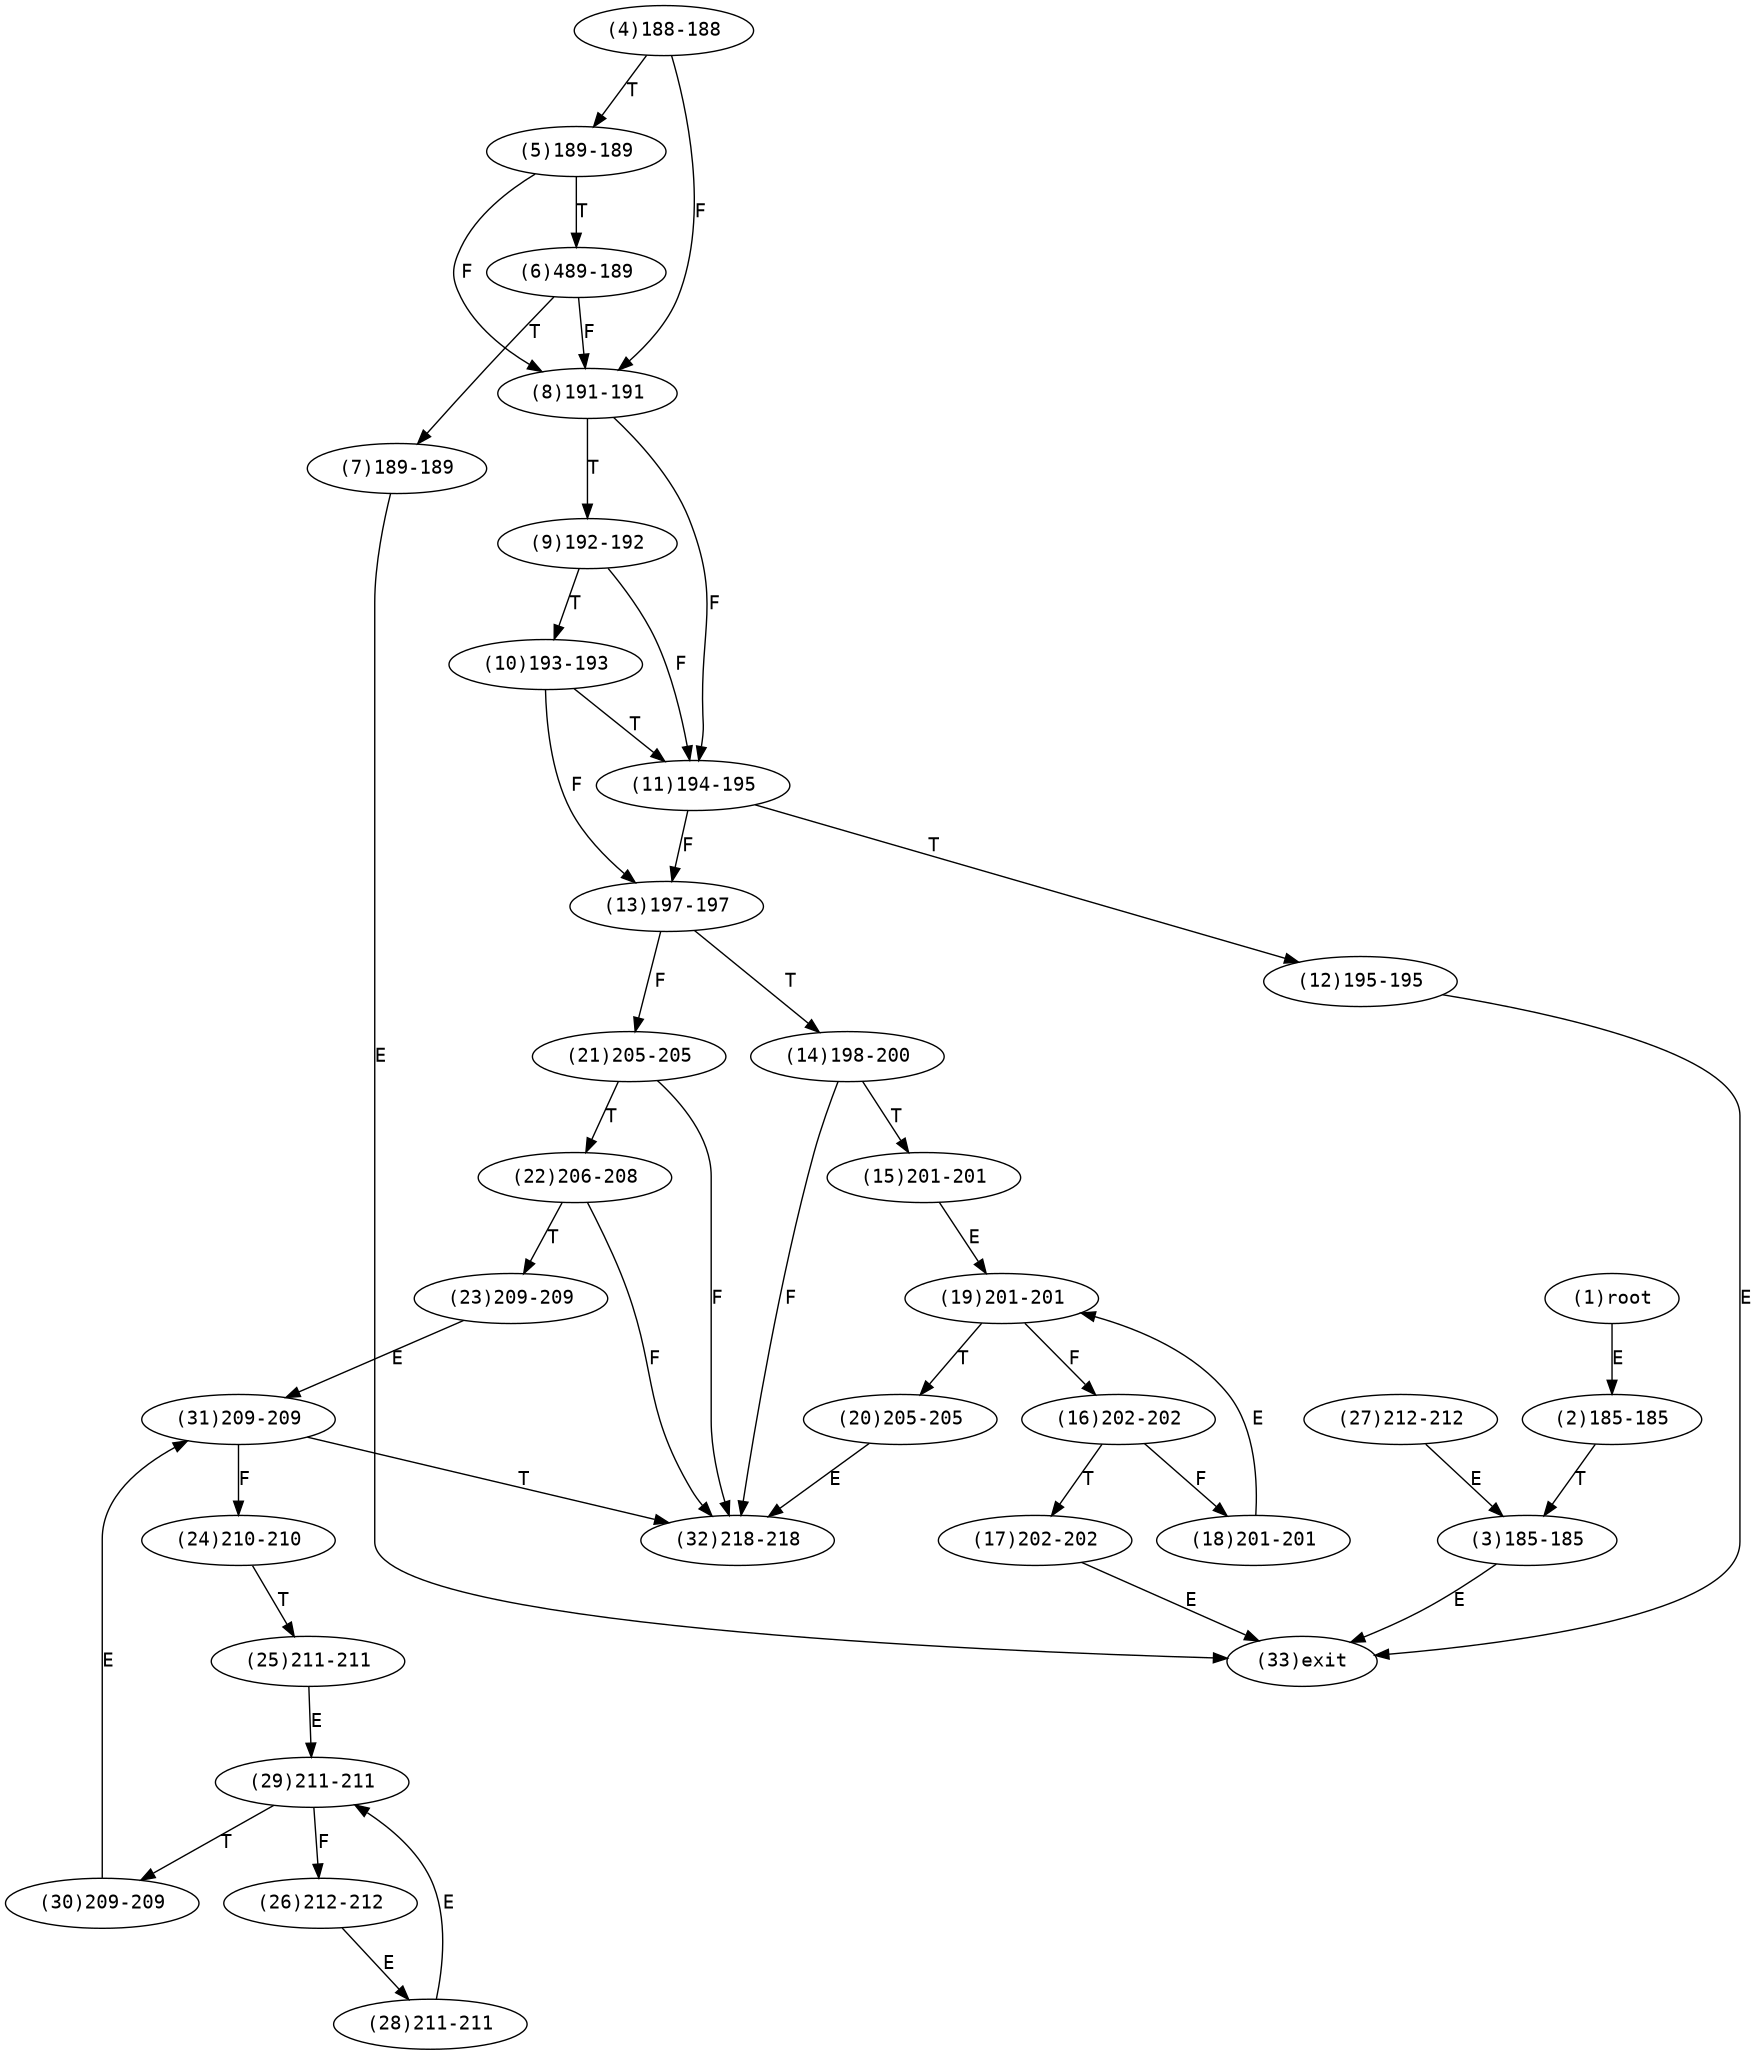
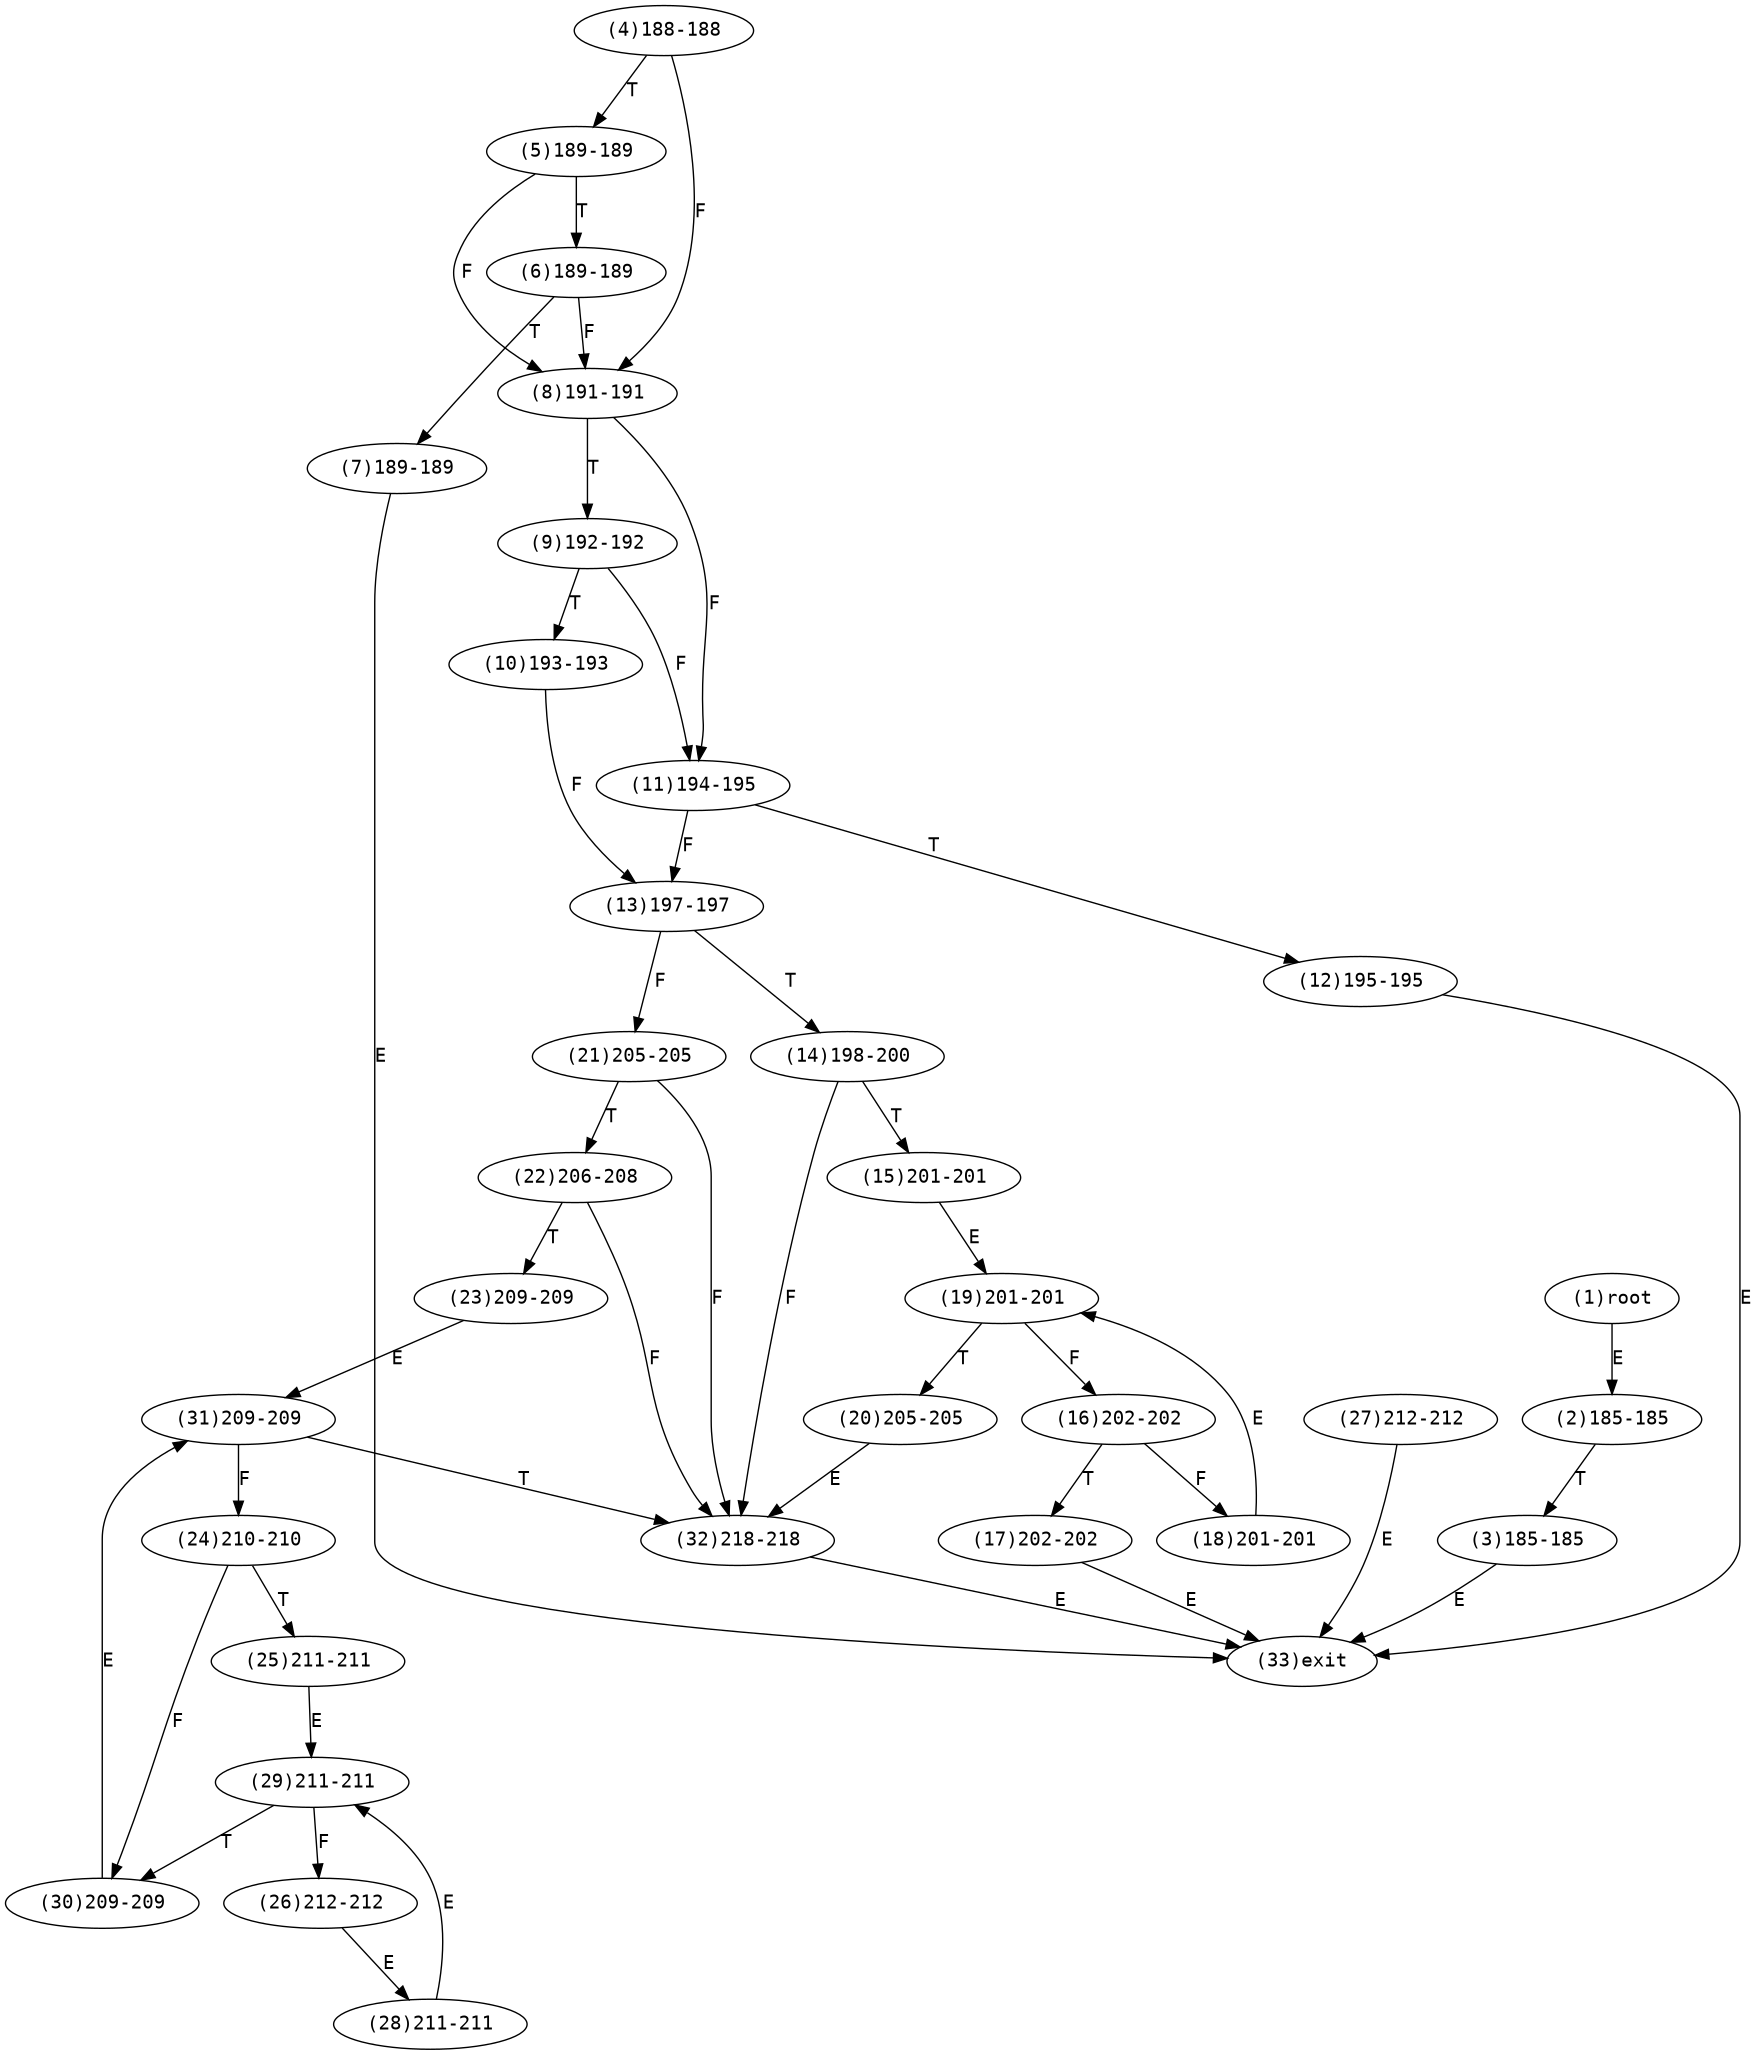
  digraph {
    fontname="DejaVu Sans Mono"
    node [fontname="DejaVu Sans Mono"]
    edge [fontname="DejaVu Sans Mono"]
    n1 [label="(1)root"]
    n2 [label="(2)185-185"]
    n3 [label="(3)185-185"]
    n4 [label="(33)exit"]
    n5 [label="(4)188-188"]
    n6 [label="(5)189-189"]
    n7 [label="(8)191-191"]
-   n8 [label="(6)489-189"]
+   n8 [label="(6)189-189"]
    n9 [label="(9)192-192"]
    n10 [label="(11)194-195"]
    n11 [label="(7)189-189"]
    n12 [label="(10)193-193"]
    n13 [label="(13)197-197"]
    n14 [label="(12)195-195"]
    n15 [label="(14)198-200"]
    n16 [label="(21)205-205"]
    n17 [label="(15)201-201"]
    n18 [label="(32)218-218"]
    n19 [label="(22)206-208"]
    n20 [label="(19)201-201"]
    n21 [label="(16)202-202"]
    n22 [label="(20)205-205"]
    n23 [label="(17)202-202"]
    n24 [label="(18)201-201"]
    n25 [label="(23)209-209"]
    n26 [label="(31)209-209"]
    n27 [label="(24)210-210"]
    n28 [label="(25)211-211"]
    n29 [label="(29)211-211"]
    n30 [label="(30)209-209"]
    n31 [label="(26)212-212"]
    n32 [label="(27)212-212"]
    n33 [label="(28)211-211"]
    n1 -> n2 [label=E]
    n2 -> n3 [label=T]
    n3 -> n4 [label=E]
    n5 -> n6 [label=T]
    n5 -> n7 [label=F]
    n6 -> n7 [label=F]
    n6 -> n8 [label=T]
    n7 -> n9 [label=T]
    n7 -> n10 [label=F]
    n8 -> n7 [label=F]
    n8 -> n11 [label=T]
    n9 -> n10 [label=F]
    n9 -> n12 [label=T]
    n10 -> n13 [label=F]
    n10 -> n14 [label=T]
    n11 -> n4 [label=E]
-   n12 -> n10 [label=T]
    n12 -> n13 [label=F]
    n13 -> n15 [label=T]
    n13 -> n16 [label=F]
    n14 -> n4 [label=E]
    n15 -> n17 [label=T]
    n15 -> n18 [label=F]
    n16 -> n18 [label=F]
    n16 -> n19 [label=T]
    n17 -> n20 [label=E]
+   n18 -> n4 [label=E]
    n19 -> n18 [label=F]
    n19 -> n25 [label=T]
    n20 -> n21 [label=F]
    n20 -> n22 [label=T]
    n21 -> n23 [label=T]
    n21 -> n24 [label=F]
    n22 -> n18 [label=E]
    n23 -> n4 [label=E]
    n24 -> n20 [label=E]
    n25 -> n26 [label=E]
    n26 -> n18 [label=T]
    n26 -> n27 [label=F]
    n27 -> n28 [label=T]
+   n27 -> n30 [label=F]
    n28 -> n29 [label=E]
    n29 -> n30 [label=T]
    n29 -> n31 [label=F]
    n30 -> n26 [label=E]
    n31 -> n33 [label=E]
-   n32 -> n3 [label=E]
+   n32 -> n4 [label=E]
    n33 -> n29 [label=E]
  }
